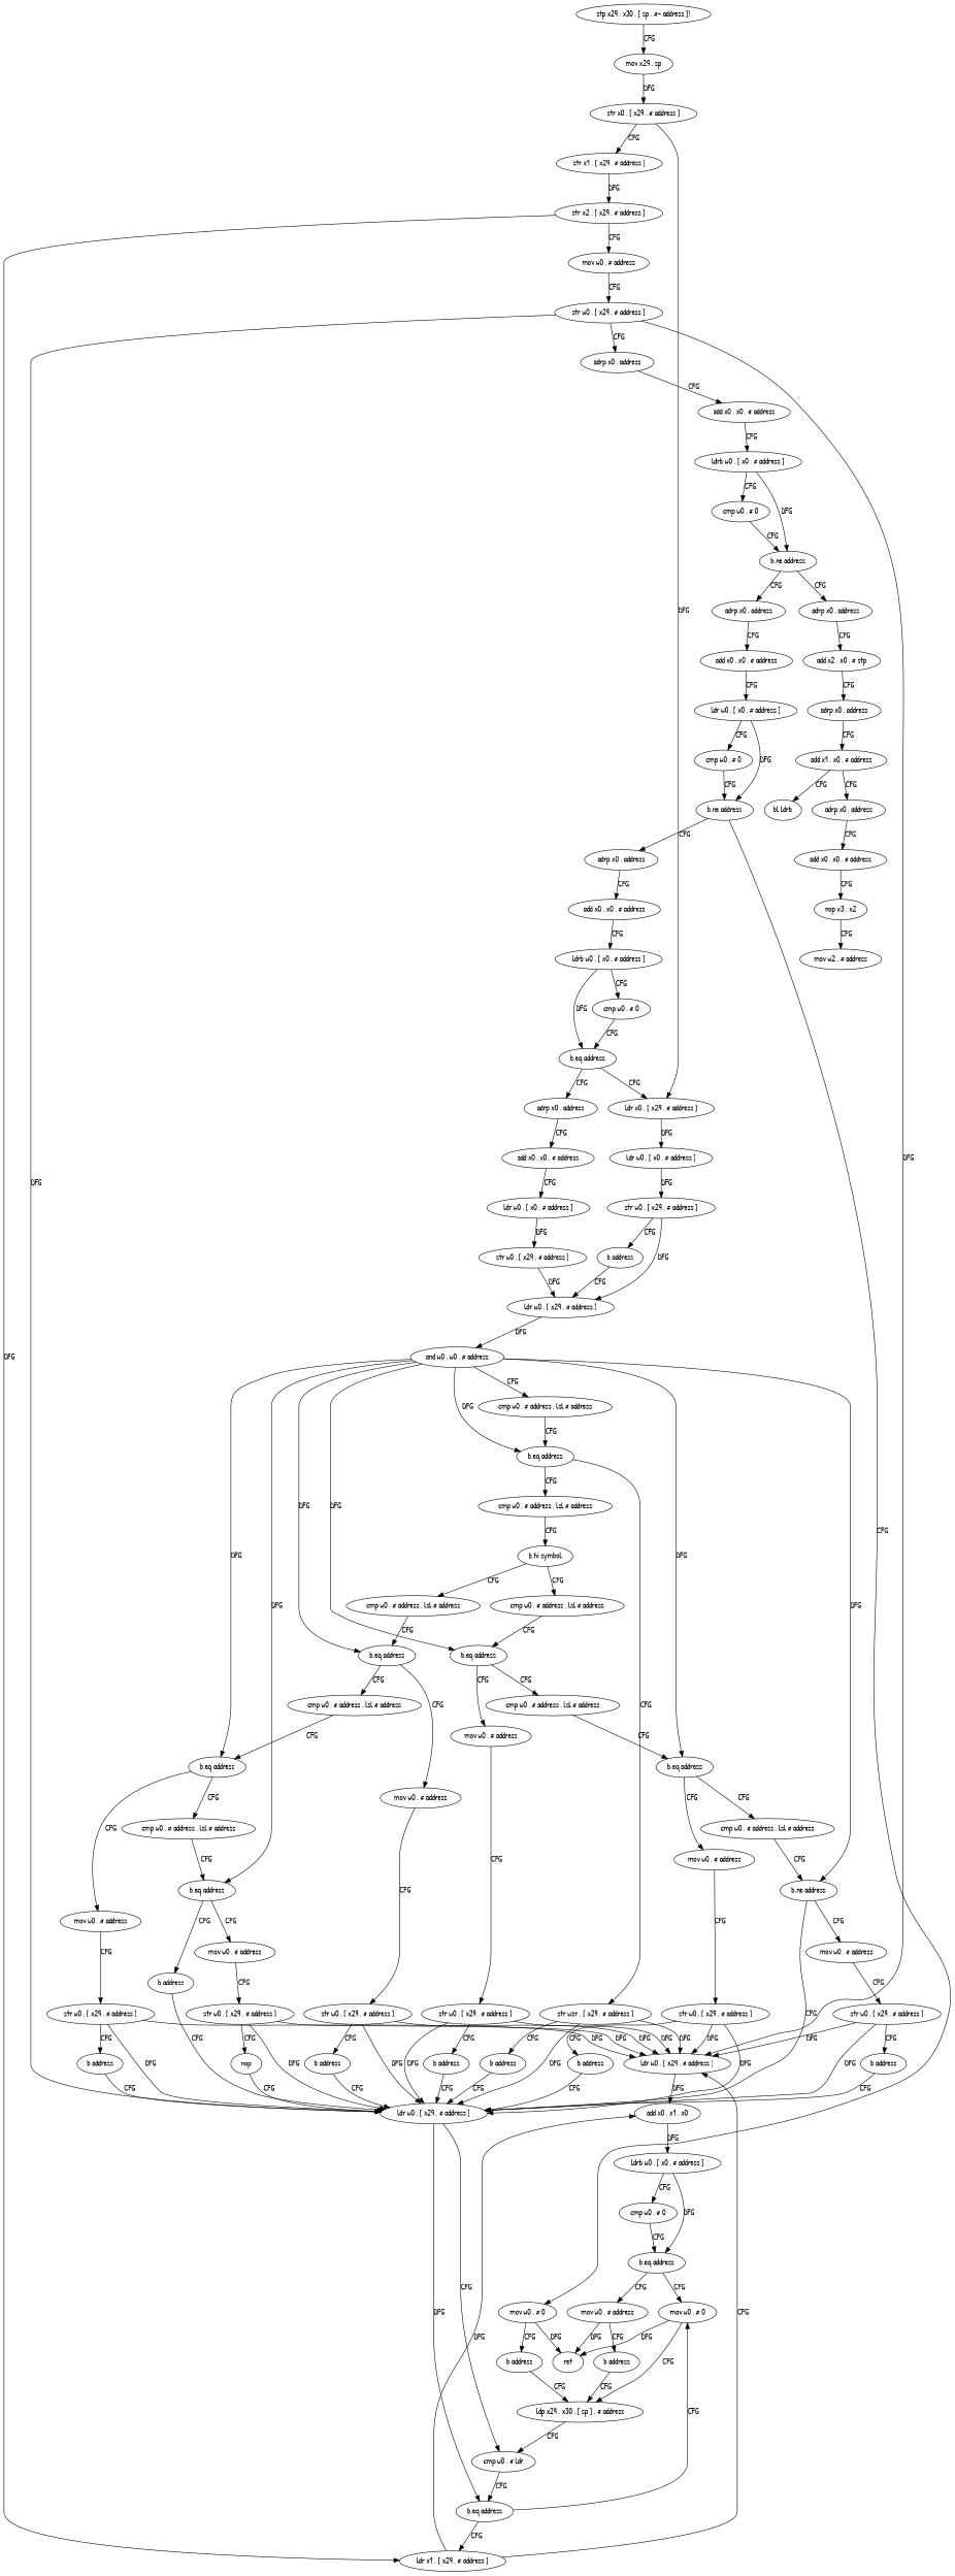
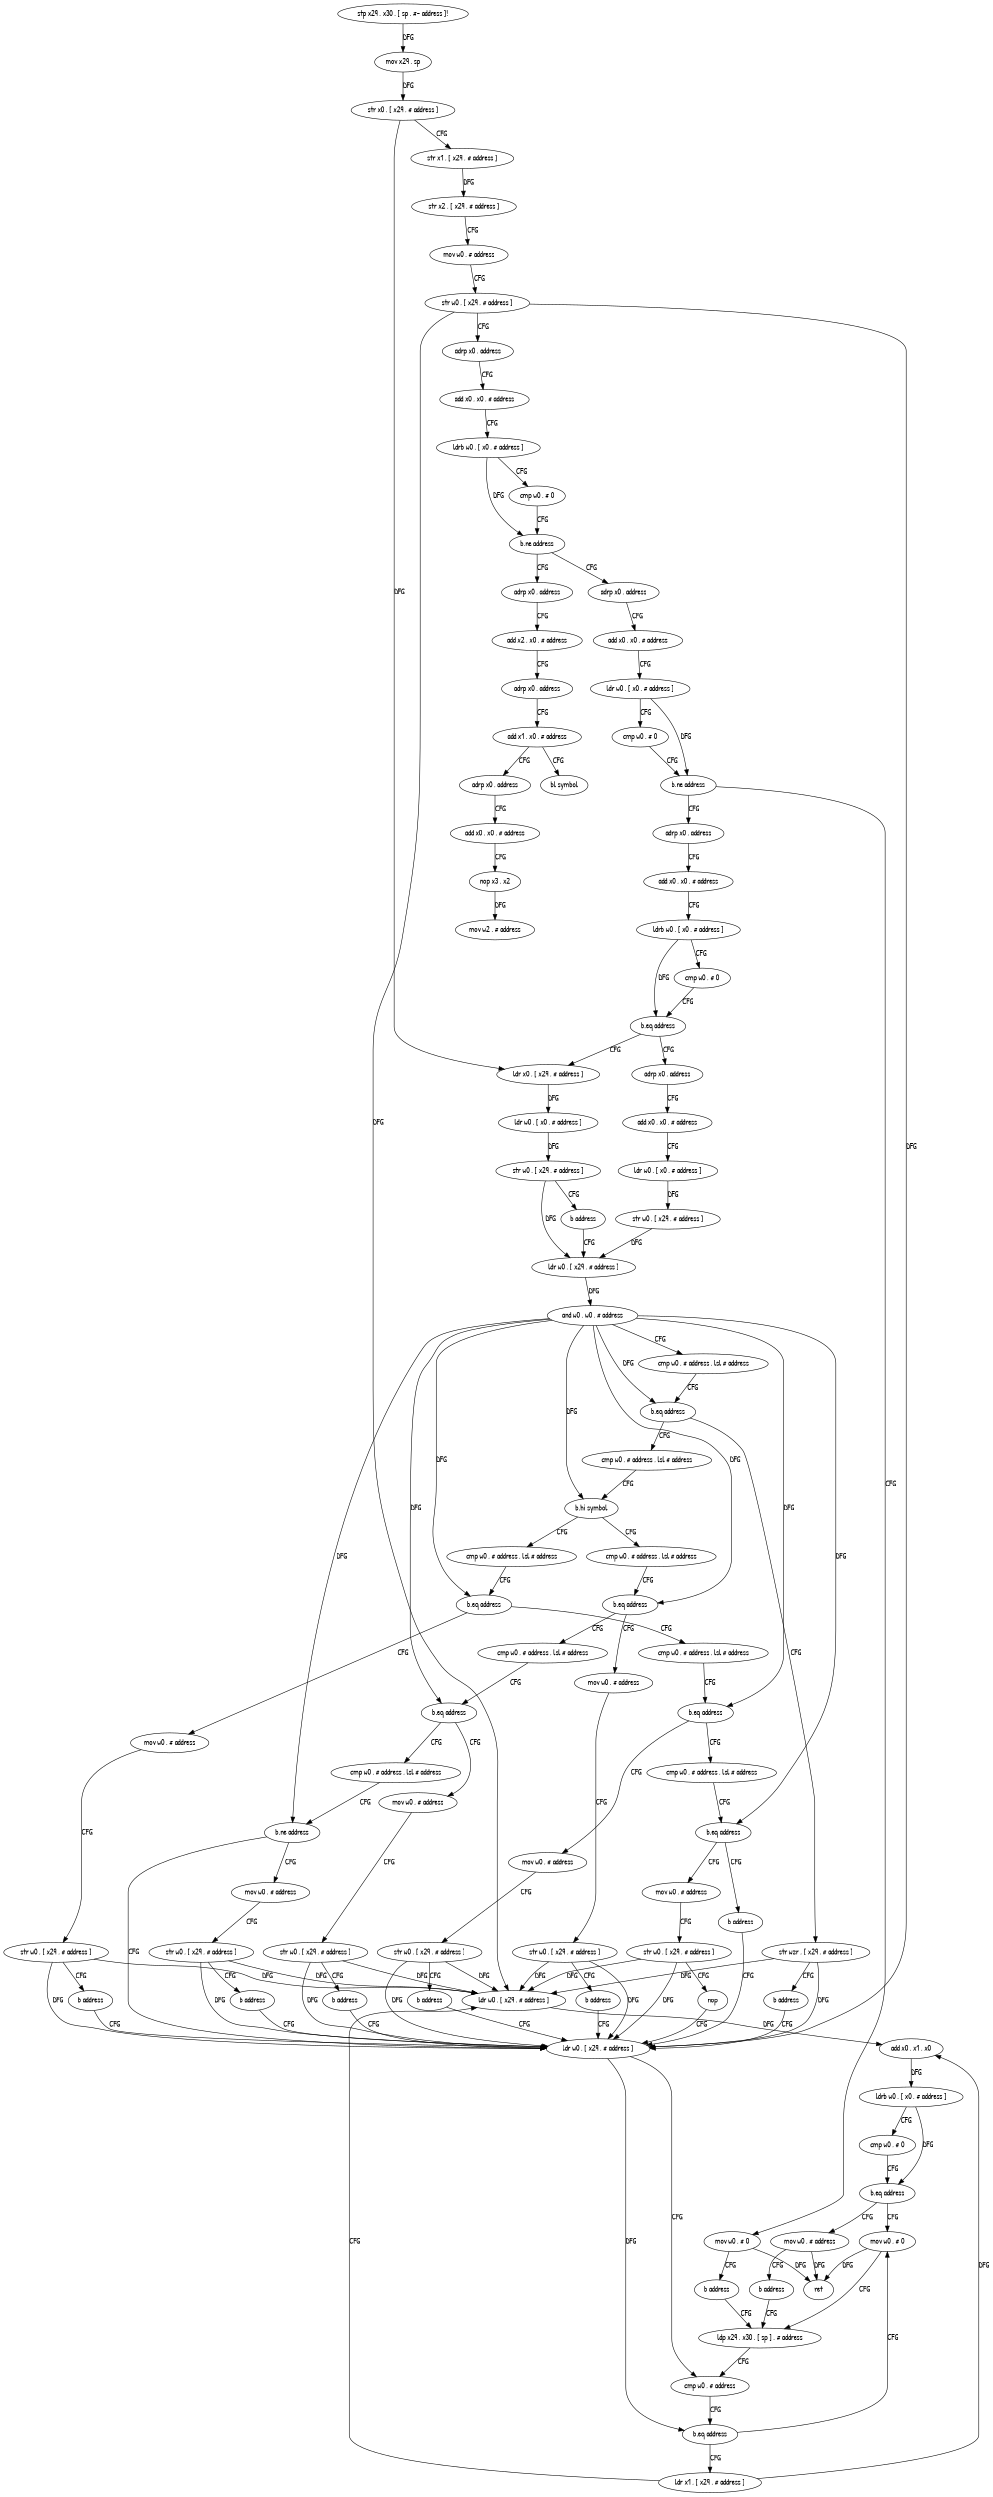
  digraph {
    fontname="Patrick Hand"
    node [fontname="Patrick Hand"]
    edge [fontname="Patrick Hand"]
    n1 [label="stp x29 , x30 , [ sp , #- address ]!"]
    n2 [label="mov x29 , sp"]
    n3 [label="str x0 , [ x29 , # address ]"]
    n4 [label="str x1 , [ x29 , # address ]"]
    n5 [label="ldr x0 , [ x29 , # address ]"]
    n6 [label="str x2 , [ x29 , # address ]"]
    n7 [label="mov w0 , # address"]
    n8 [label="ldr x1 , [ x29 , # address ]"]
    n9 [label="ldr w0 , [ x0 , # address ]"]
    n10 [label="str w0 , [ x29 , # address ]"]
    n11 [label="ldr w0 , [ x29 , # address ]"]
    n12 [label="add x0 , x1 , x0"]
    n13 [label="adrp x0 , address"]
    n14 [label="ldr w0 , [ x29 , # address ]"]
    n15 [label="add x0 , x0 , # address"]
-   n16 [label="cmp w0 , # ldr"]
+   n16 [label="cmp w0 , # address"]
    n17 [label="b.eq address"]
    n18 [label="ldrb w0 , [ x0 , # address ]"]
    n19 [label="cmp w0 , # 0"]
    n20 [label="b.ne address"]
    n21 [label="adrp x0 , address"]
    n22 [label="adrp x0 , address"]
    n23 [label="add x0 , x0 , # address"]
-   n24 [label="add x2 , x0 , # stp"]
+   n24 [label="add x2 , x0 , # address"]
    n25 [label="ldr w0 , [ x0 , # address ]"]
    n26 [label="adrp x0 , address"]
    n27 [label="cmp w0 , # 0"]
    n28 [label="b.ne address"]
    n29 [label="adrp x0 , address"]
    n30 [label="mov w0 , # 0"]
    n31 [label="add x0 , x0 , # address"]
    n32 [label="b address"]
    n33 [label=ret]
    n34 [label="ldrb w0 , [ x0 , # address ]"]
    n35 [label="ldp x29 , x30 , [ sp ] , # address"]
    n36 [label="add x1 , x0 , # address"]
    n37 [label="adrp x0 , address"]
-   n38 [label="bl ldrb"]
+   n38 [label="bl symbol"]
    n39 [label="add x0 , x0 , # address"]
    n40 [label="nop x3 , x2"]
    n41 [label="mov w2 , # address"]
    n42 [label="cmp w0 , # 0"]
    n43 [label="b.eq address"]
    n44 [label="adrp x0 , address"]
    n45 [label="add x0 , x0 , # address"]
    n46 [label="ldr w0 , [ x0 , # address ]"]
    n47 [label="str w0 , [ x29 , # address ]"]
    n48 [label="str w0 , [ x29 , # address ]"]
    n49 [label="ldr w0 , [ x29 , # address ]"]
    n50 [label="and w0 , w0 , # address"]
    n51 [label="b.hi symbol"]
    n52 [label="b.eq address"]
    n53 [label="b.eq address"]
    n54 [label="cmp w0 , # address , lsl # address"]
    n55 [label="b.eq address"]
    n56 [label="b.eq address"]
    n57 [label="b.eq address"]
    n58 [label="b.ne address"]
    n59 [label="b.eq address"]
    n60 [label="b address"]
    n61 [label="str wzr , [ x29 , # address ]"]
    n62 [label="b address"]
    n63 [label="mov w0 , # 0"]
    n64 [label="cmp w0 , # address , lsl # address"]
    n65 [label="cmp w0 , # address , lsl # address"]
    n66 [label="cmp w0 , # address , lsl # address"]
    n67 [label="mov w0 , # address"]
    n68 [label="cmp w0 , # address , lsl # address"]
    n69 [label="mov w0 , # address"]
    n70 [label="cmp w0 , # address , lsl # address"]
    n71 [label="mov w0 , # address"]
    n72 [label="cmp w0 , # address , lsl # address"]
    n73 [label="mov w0 , # address"]
    n74 [label="cmp w0 , # address , lsl # address"]
    n75 [label="mov w0 , # address"]
    n76 [label="mov w0 , # address"]
    n77 [label="b address"]
    n78 [label="ldrb w0 , [ x0 , # address ]"]
    n79 [label="str w0 , [ x29 , # address ]"]
    n80 [label="b address"]
    n81 [label="str w0 , [ x29 , # address ]"]
    n82 [label="b address"]
    n83 [label="cmp w0 , # 0"]
    n84 [label="b.eq address"]
    n85 [label="mov w0 , # address"]
    n86 [label="b address"]
    n87 [label="str w0 , [ x29 , # address ]"]
    n88 [label="b address"]
    n89 [label="str w0 , [ x29 , # address ]"]
    n90 [label="b address"]
    n91 [label="str w0 , [ x29 , # address ]"]
    n92 [label="b address"]
    n93 [label="str w0 , [ x29 , # address ]"]
    n94 [label=nop]
-   n1 -> n2 [label=CFG]
+   n1 -> n2 [label=DFG]
    n2 -> n3 [label=DFG]
    n3 -> n4 [label=CFG]
    n3 -> n5 [label=DFG]
    n4 -> n6 [label=DFG]
    n5 -> n9 [label=DFG]
    n6 -> n7 [label=CFG]
-   n6 -> n8 [label=DFG]
    n7 -> n10 [label=CFG]
    n8 -> n11 [label=CFG]
    n8 -> n12 [label=DFG]
    n9 -> n47 [label=DFG]
    n10 -> n11 [label=DFG]
    n10 -> n13 [label=CFG]
    n10 -> n14 [label=DFG]
    n11 -> n12 [label=DFG]
    n12 -> n78 [label=DFG]
    n13 -> n15 [label=CFG]
    n14 -> n16 [label=CFG]
    n14 -> n17 [label=DFG]
    n15 -> n18 [label=CFG]
    n16 -> n17 [label=CFG]
    n17 -> n8 [label=CFG]
    n17 -> n63 [label=CFG]
    n18 -> n19 [label=CFG]
    n18 -> n20 [label=DFG]
    n19 -> n20 [label=CFG]
    n20 -> n21 [label=CFG]
    n20 -> n22 [label=CFG]
    n21 -> n23 [label=CFG]
    n22 -> n24 [label=CFG]
    n23 -> n25 [label=CFG]
    n24 -> n26 [label=CFG]
    n25 -> n27 [label=CFG]
    n25 -> n28 [label=DFG]
    n26 -> n36 [label=CFG]
    n27 -> n28 [label=CFG]
    n28 -> n29 [label=CFG]
    n28 -> n30 [label=CFG]
    n29 -> n31 [label=CFG]
    n30 -> n32 [label=CFG]
    n30 -> n33 [label=DFG]
    n31 -> n34 [label=CFG]
    n32 -> n35 [label=CFG]
    n34 -> n42 [label=CFG]
    n34 -> n43 [label=DFG]
    n35 -> n16 [label=CFG]
    n36 -> n37 [label=CFG]
    n36 -> n38 [label=CFG]
    n37 -> n39 [label=CFG]
    n39 -> n40 [label=CFG]
-   n40 -> n41 [label=CFG]
+   n40 -> n41 [label=DFG]
    n42 -> n43 [label=CFG]
    n43 -> n5 [label=CFG]
    n43 -> n44 [label=CFG]
    n44 -> n45 [label=CFG]
    n45 -> n46 [label=CFG]
    n46 -> n48 [label=DFG]
    n47 -> n49 [label=DFG]
    n47 -> n60 [label=CFG]
    n48 -> n49 [label=DFG]
    n49 -> n50 [label=DFG]
+   n50 -> n51 [label=DFG]
    n50 -> n52 [label=DFG]
    n50 -> n53 [label=DFG]
    n50 -> n54 [label=CFG]
    n50 -> n55 [label=DFG]
    n50 -> n56 [label=DFG]
    n50 -> n57 [label=DFG]
    n50 -> n58 [label=DFG]
    n50 -> n59 [label=DFG]
    n51 -> n65 [label=CFG]
    n51 -> n66 [label=CFG]
    n52 -> n67 [label=CFG]
    n52 -> n68 [label=CFG]
    n53 -> n69 [label=CFG]
    n53 -> n70 [label=CFG]
    n54 -> n55 [label=CFG]
    n55 -> n61 [label=CFG]
    n55 -> n64 [label=CFG]
    n56 -> n71 [label=CFG]
    n56 -> n72 [label=CFG]
    n57 -> n73 [label=CFG]
    n57 -> n74 [label=CFG]
    n58 -> n14 [label=CFG]
    n58 -> n75 [label=CFG]
    n59 -> n76 [label=CFG]
    n59 -> n77 [label=CFG]
    n60 -> n49 [label=CFG]
    n61 -> n11 [label=DFG]
    n61 -> n14 [label=DFG]
    n61 -> n62 [label=CFG]
    n62 -> n14 [label=CFG]
    n63 -> n33 [label=DFG]
    n63 -> n35 [label=CFG]
    n64 -> n51 [label=CFG]
    n65 -> n52 [label=CFG]
    n66 -> n53 [label=CFG]
    n67 -> n79 [label=CFG]
    n68 -> n56 [label=CFG]
    n69 -> n81 [label=CFG]
    n70 -> n57 [label=CFG]
    n71 -> n87 [label=CFG]
    n72 -> n58 [label=CFG]
    n73 -> n89 [label=CFG]
    n74 -> n59 [label=CFG]
    n75 -> n91 [label=CFG]
    n76 -> n93 [label=CFG]
    n77 -> n14 [label=CFG]
    n78 -> n83 [label=CFG]
    n78 -> n84 [label=DFG]
    n79 -> n11 [label=DFG]
    n79 -> n14 [label=DFG]
    n79 -> n80 [label=CFG]
    n80 -> n14 [label=CFG]
    n81 -> n11 [label=DFG]
    n81 -> n14 [label=DFG]
    n81 -> n82 [label=CFG]
    n82 -> n14 [label=CFG]
    n83 -> n84 [label=CFG]
    n84 -> n63 [label=CFG]
    n84 -> n85 [label=CFG]
    n85 -> n33 [label=DFG]
    n85 -> n86 [label=CFG]
    n86 -> n35 [label=CFG]
    n87 -> n11 [label=DFG]
    n87 -> n14 [label=DFG]
    n87 -> n88 [label=CFG]
    n88 -> n14 [label=CFG]
    n89 -> n11 [label=DFG]
    n89 -> n14 [label=DFG]
    n89 -> n90 [label=CFG]
    n90 -> n14 [label=CFG]
    n91 -> n11 [label=DFG]
    n91 -> n14 [label=DFG]
    n91 -> n92 [label=CFG]
    n92 -> n14 [label=CFG]
    n93 -> n11 [label=DFG]
    n93 -> n14 [label=DFG]
    n93 -> n94 [label=CFG]
    n94 -> n14 [label=CFG]
  }
